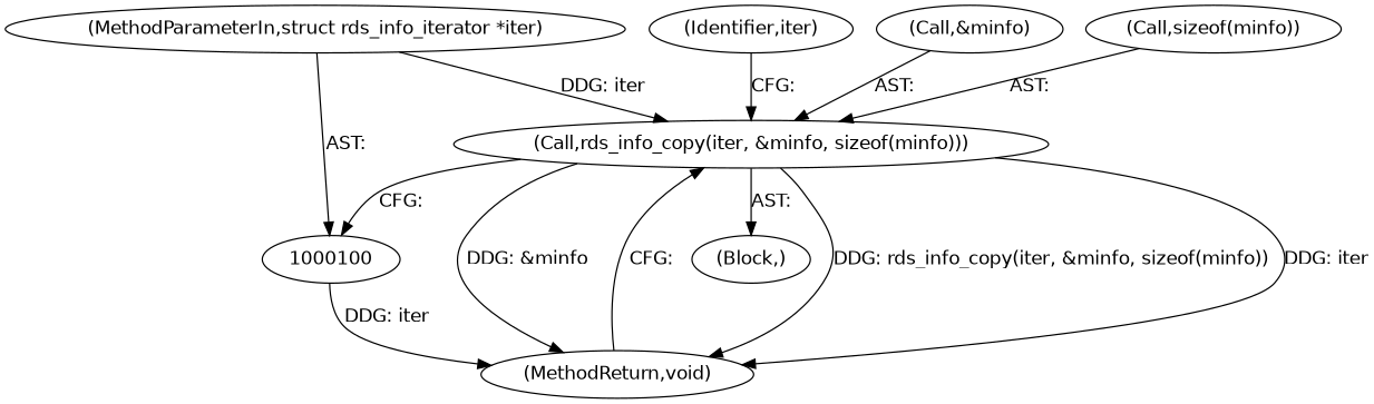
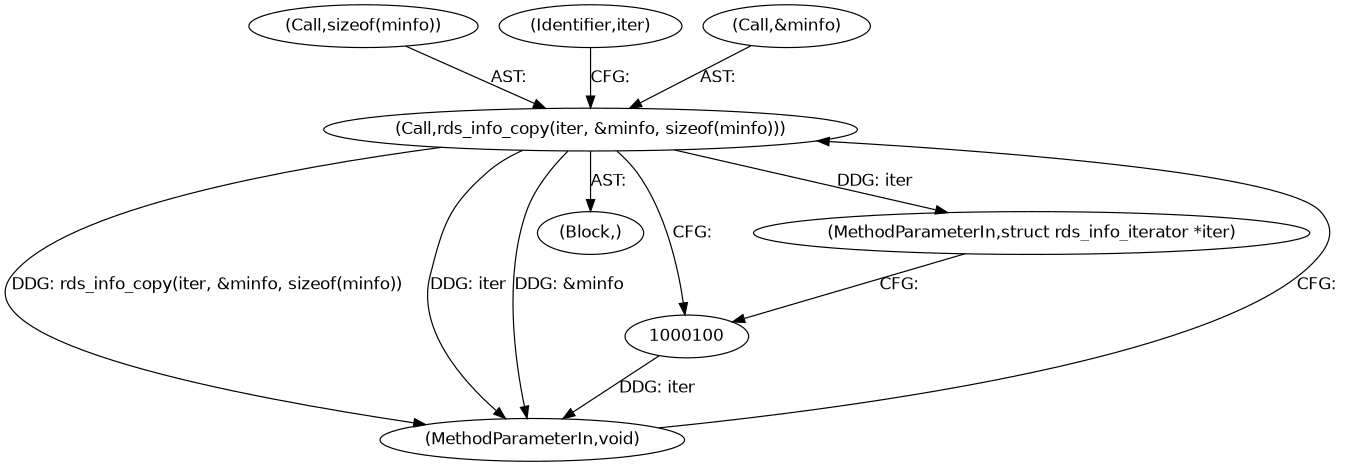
  digraph {
    fontname="DejaVu Sans"
    node [fontname="DejaVu Sans"]
    edge [fontname="DejaVu Sans"]
    n1 [label="(Call,rds_info_copy(iter, &minfo, sizeof(minfo)))"]
-   n2 [label="(MethodReturn,void)"]
+   n2 [label="(MethodParameterIn,void)"]
    n3 [label="(Block,)"]
    1000100
    n5 [label="(Call,sizeof(minfo))"]
    n6 [label="(MethodParameterIn,struct rds_info_iterator *iter)"]
    n7 [label="(Identifier,iter)"]
    n8 [label="(Call,&minfo)"]
    n1 -> n2 [label="DDG: rds_info_copy(iter, &minfo, sizeof(minfo))"]
    n1 -> n2 [label="DDG: iter"]
    n1 -> n2 [label="DDG: &minfo"]
    n1 -> n3 [label="AST: "]
    n1 -> 1000100 [label="CFG: "]
    n2 -> n1 [label="CFG: "]
    1000100 -> n2 [label="DDG: iter"]
    n5 -> n1 [label="AST: "]
-   n6 -> n1 [label="DDG: iter"]
-   n6 -> 1000100 [label="AST: "]
+   n1 -> n6 [label="DDG: iter"]
+   n6 -> 1000100 [label="CFG: "]
    n7 -> n1 [label="CFG: "]
    n8 -> n1 [label="AST: "]
  }
